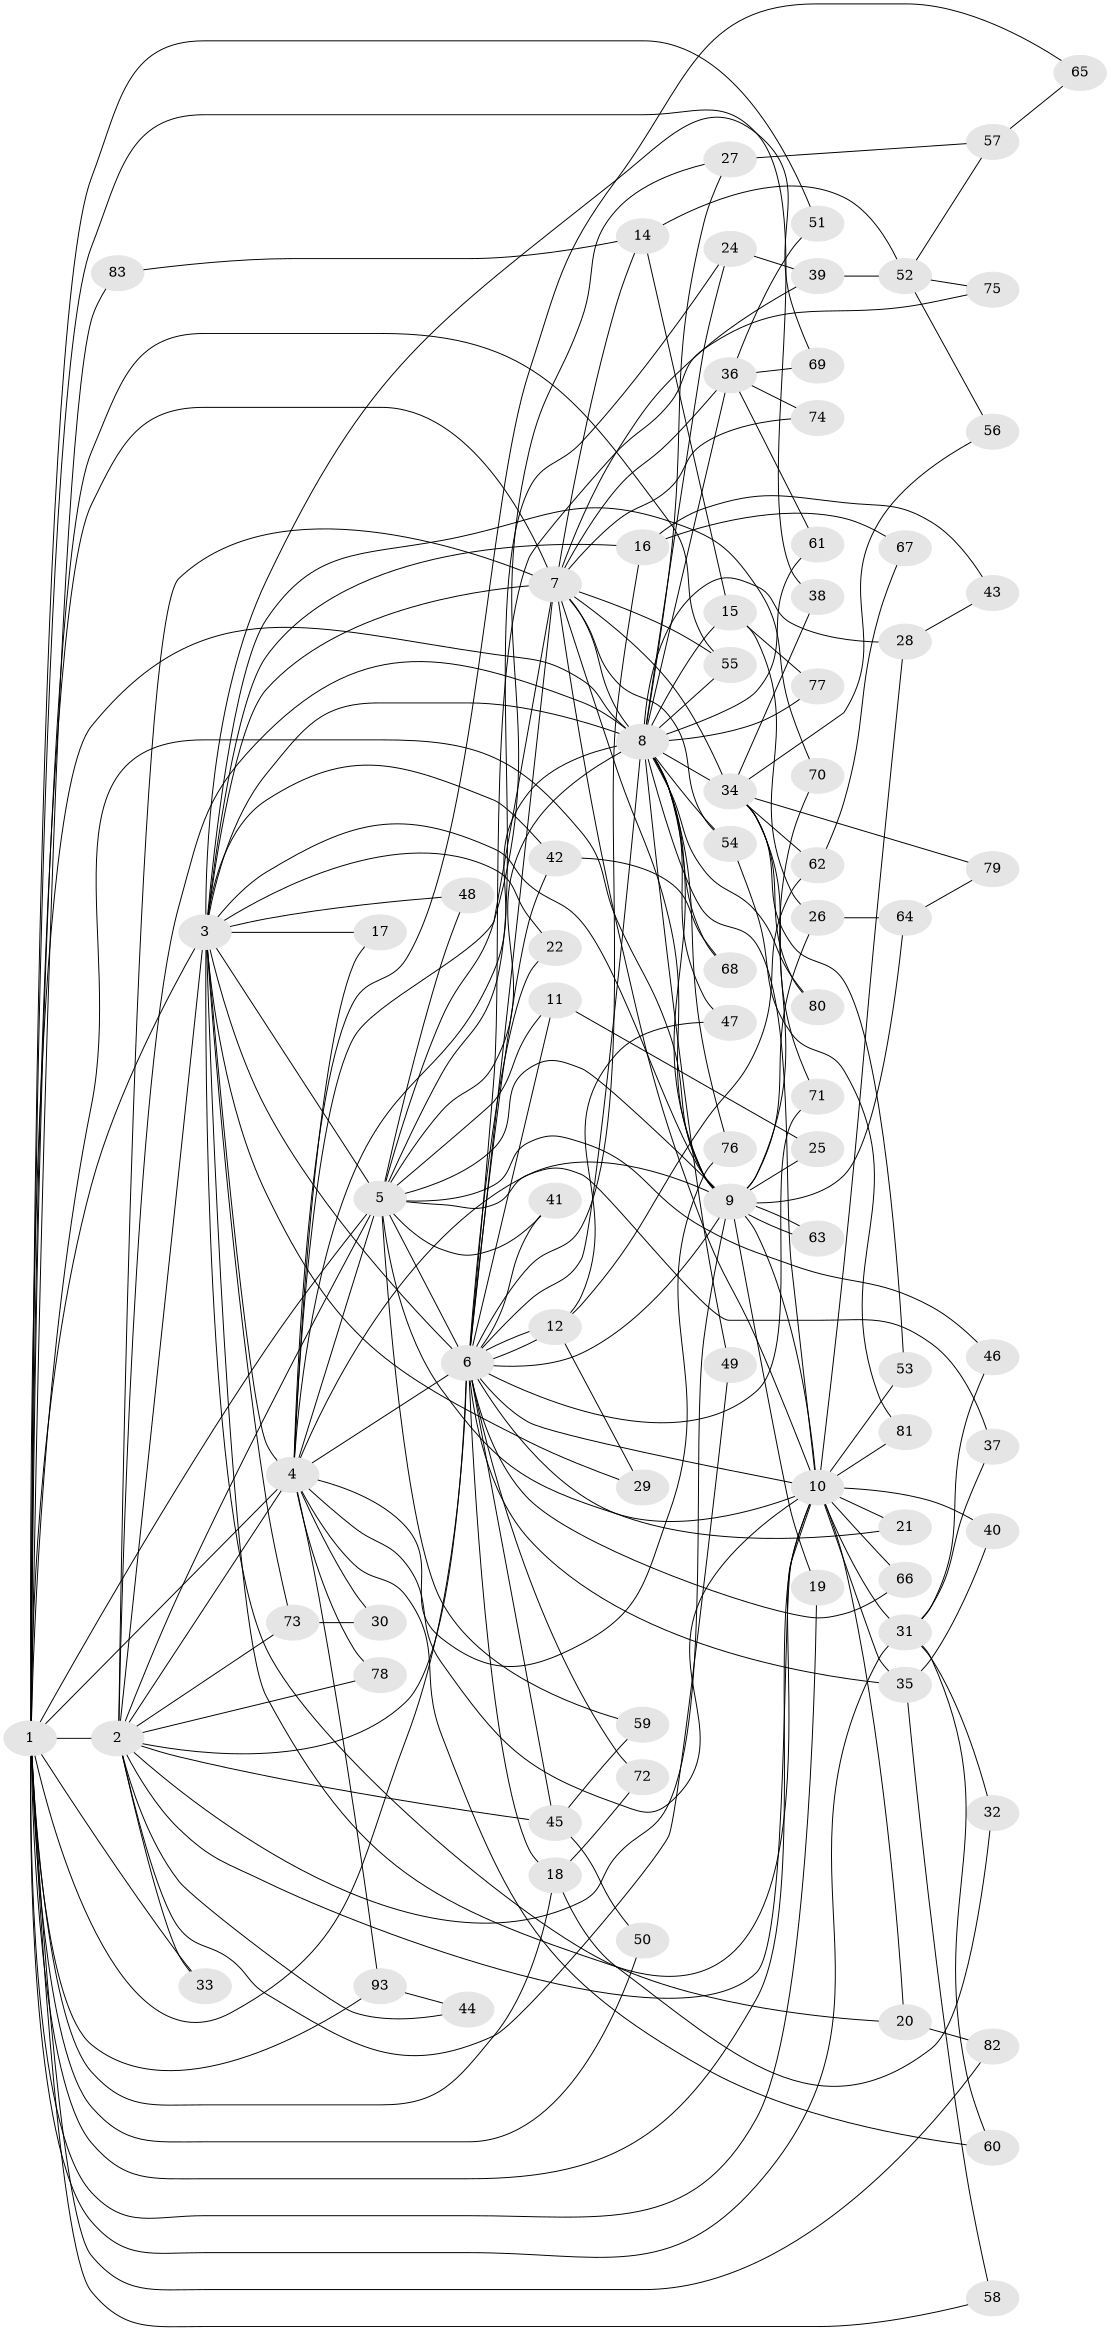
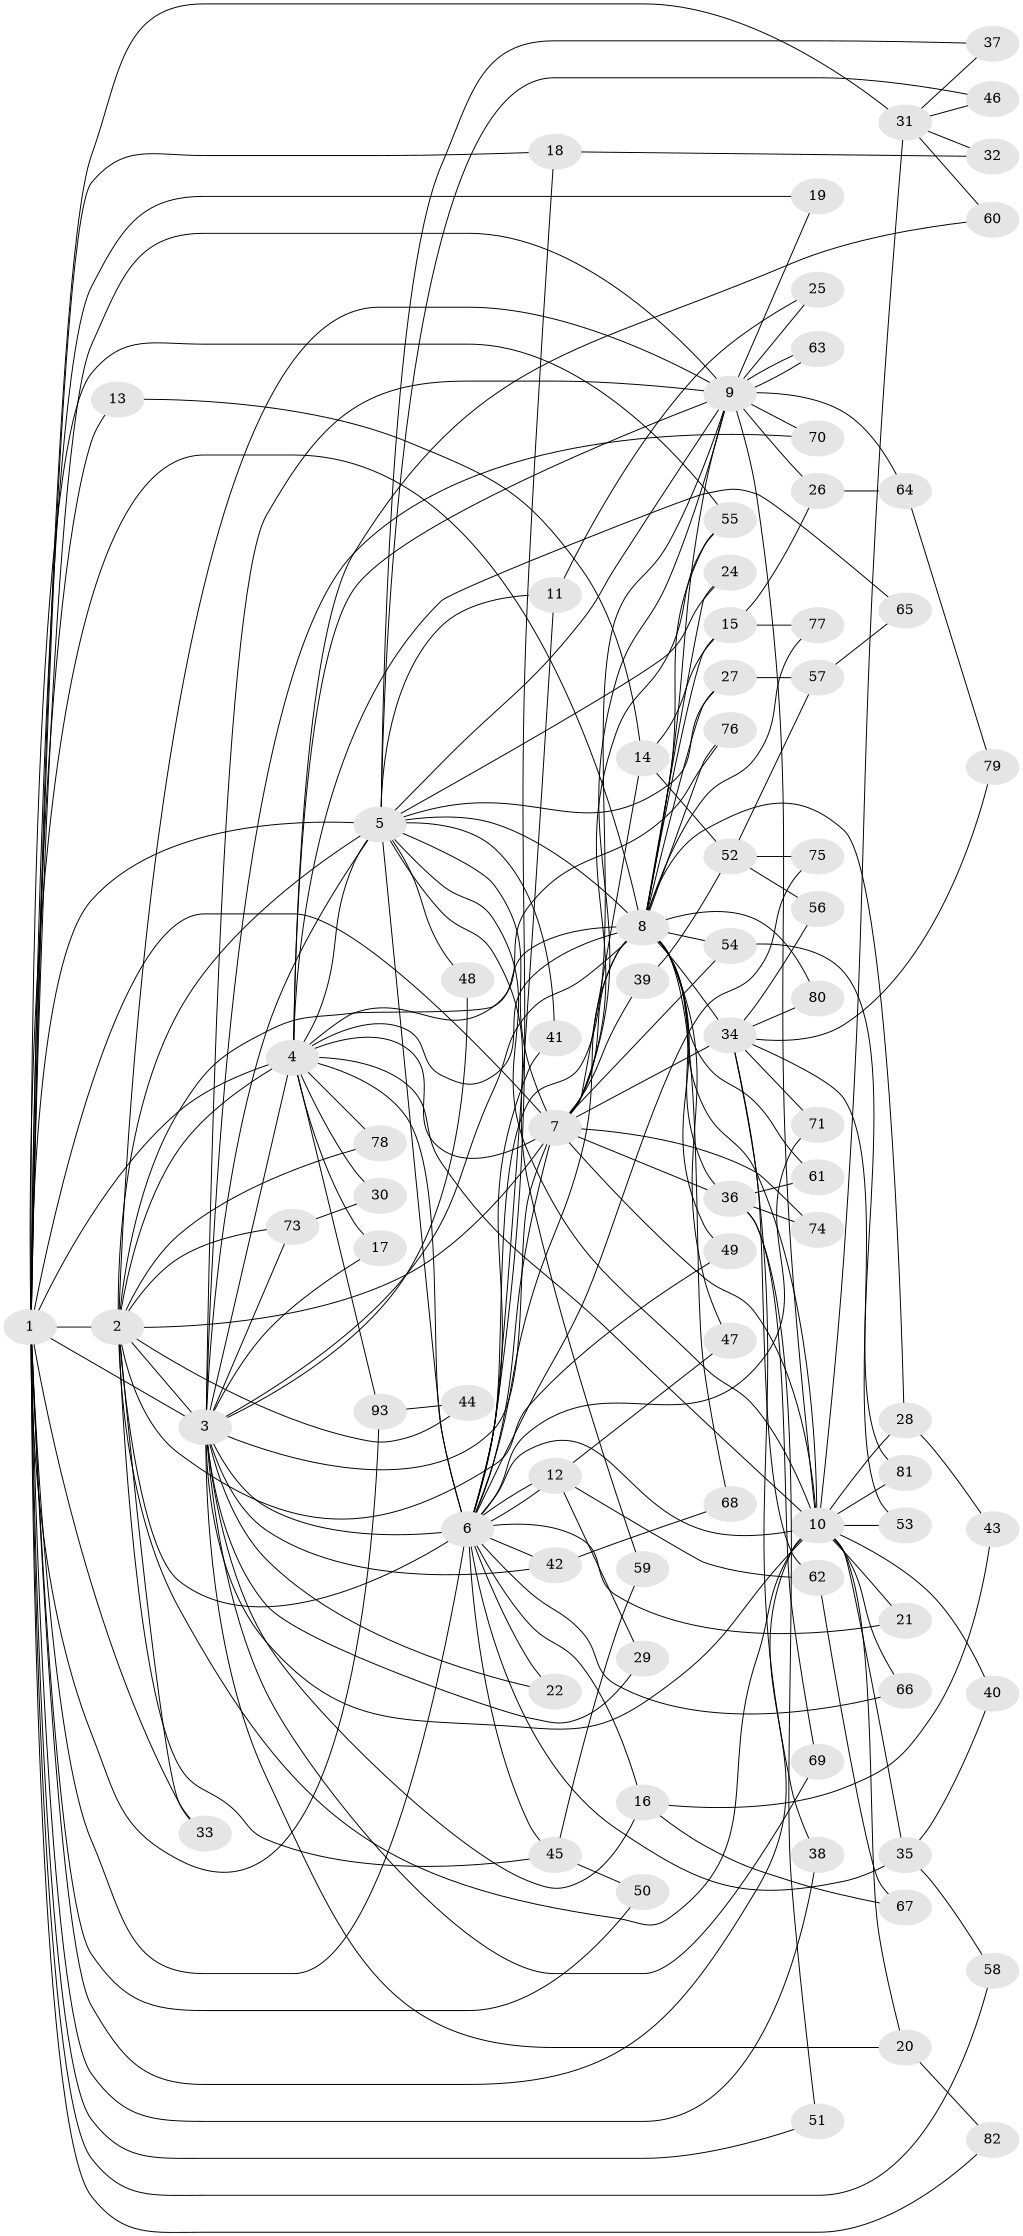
  graph {
    rankdir=LR
    node [color=gray90 style=filled]
    1
    2
    3
    4
    5
    6
    7
    8
    9
    10
-   13 [label=83]
+   13
    18
    19
    n14 [label=93]
    31
    33
    38
    50
    51
    55
    58
    82
    44
    45
    49
    73
    78
    16
    17
    20
    22
    29
    42
    48
    69
    70
    30
    60
    65
    76
    11
    24
    27
    37
    41
    46
    59
    12
    21
    35
    66
    71
-   72
    75
    14
    34
    36
    39
    54
    74
    15
    28
    47
    61
    68
    77
    80
    25
    26
    63
    64
    40
    53
    81
    32
    43
    67
    57
    62
    52
    56
    79
    1 -- 2
    1 -- 3
    1 -- 4
    1 -- 5
    1 -- 6
    1 -- 7
    1 -- 8
    1 -- 9
    1 -- 10
    1 -- 13
    1 -- 18
    1 -- 19
    1 -- n14
    1 -- 31
    1 -- 33
    1 -- 38
    1 -- 50
    1 -- 51
    1 -- 55
    1 -- 58
    1 -- 82
    2 -- 3
    2 -- 4
    2 -- 5
    2 -- 6
    2 -- 7
    2 -- 8
    2 -- 9
    2 -- 10
    2 -- 33
    2 -- 44
    2 -- 45
    2 -- 49
    2 -- 73
    2 -- 78
    3 -- 4
    3 -- 5
    3 -- 6
    3 -- 7
    3 -- 8
    3 -- 9
    3 -- 10
    3 -- 73
    3 -- 16
    3 -- 17
    3 -- 20
    3 -- 22
    3 -- 29
    3 -- 42
    3 -- 48
    3 -- 69
    3 -- 70
    4 -- 5
    4 -- 6
    4 -- 7
    4 -- 8
    4 -- 9
    4 -- 10
    4 -- n14
    4 -- 78
    4 -- 17
    4 -- 30
    4 -- 60
    4 -- 65
    4 -- 76
    5 -- 6
+   5 -- 7
    5 -- 8
    5 -- 9
    5 -- 10
    5 -- 48
    5 -- 11
    5 -- 24
    5 -- 27
    5 -- 37
    5 -- 41
    5 -- 46
    5 -- 59
    6 -- 7
    6 -- 8
    6 -- 9
    6 -- 10
    6 -- 18
    6 -- 45
    6 -- 16
    6 -- 22
    6 -- 42
    6 -- 11
    6 -- 41
    6 -- 12
    6 -- 12
    6 -- 21
    6 -- 35
    6 -- 66
    6 -- 71
-   6 -- 72
    6 -- 75
    7 -- 8
    7 -- 9
    7 -- 10
    7 -- 55
    7 -- 14
    7 -- 34
    7 -- 36
    7 -- 39
    7 -- 54
    7 -- 74
    8 -- 9
    8 -- 10
    8 -- 55
    8 -- 49
    8 -- 76
    8 -- 24
    8 -- 27
    8 -- 34
    8 -- 36
    8 -- 54
    8 -- 15
    8 -- 28
    8 -- 47
    8 -- 61
    8 -- 68
    8 -- 77
    8 -- 80
    9 -- 10
    9 -- 19
    9 -- 70
    9 -- 25
    9 -- 26
    9 -- 63
    9 -- 63
    9 -- 64
    10 -- 31
    10 -- 20
    10 -- 21
    10 -- 35
    10 -- 66
    10 -- 28
    10 -- 40
    10 -- 53
    10 -- 81
    13 -- 14
-   18 -- 72
    18 -- 32
    n14 -- 44
    31 -- 60
    31 -- 37
    31 -- 46
    31 -- 32
    45 -- 50
    45 -- 59
    73 -- 30
    16 -- 43
    16 -- 67
    20 -- 82
    42 -- 68
    11 -- 25
-   24 -- 39
    27 -- 57
    12 -- 29
    12 -- 47
    12 -- 62
    35 -- 58
    35 -- 40
    14 -- 15
    14 -- 52
    34 -- 38
    34 -- 71
    34 -- 80
    34 -- 53
    34 -- 62
    34 -- 56
    34 -- 79
    36 -- 51
    36 -- 69
    36 -- 74
    36 -- 61
    39 -- 52
    54 -- 81
    15 -- 77
    15 -- 26
    28 -- 43
    26 -- 64
    64 -- 79
    57 -- 65
    62 -- 67
    52 -- 75
    52 -- 57
    52 -- 56
  }
